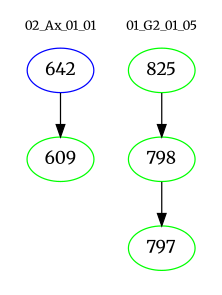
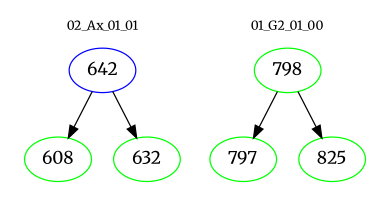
  digraph {
    fontname=Merriweather
    node [color=green fontname=Merriweather]
    edge [color=black fontname=Merriweather]
    n1 [color=blue label=642]
-   n2 [label=609]
+   n2 [label=608]
+   n3 [label=632]
    n4 [label=798]
    n5 [label=797]
    n6 [label=825]
    subgraph cluster_1 {
      color=white
      fontsize=10
      label="02_Ax_01_01"
      n1
      n2
+     n3
    }
    subgraph cluster_2 {
      color=white
      fontsize=10
-     label="01_G2_01_05"
+     label="01_G2_01_00"
      n4
      n5
      n6
    }
    n1 -> n2
+   n1 -> n3
    n4 -> n5
-   n6 -> n4
+   n4 -> n6
  }
